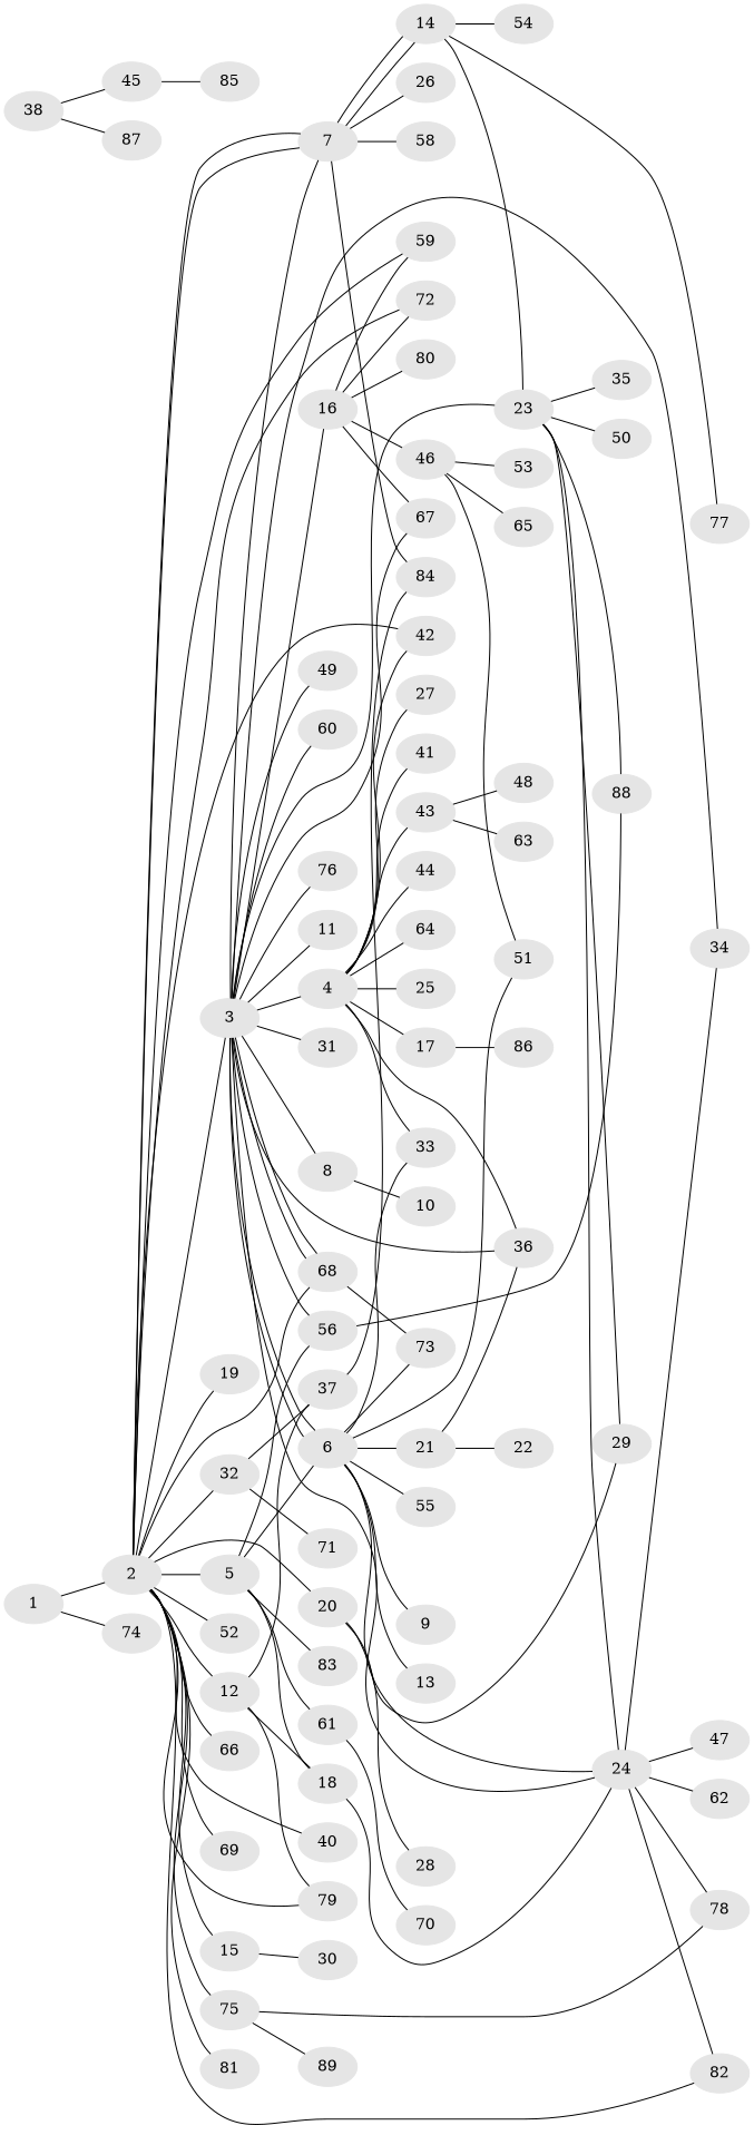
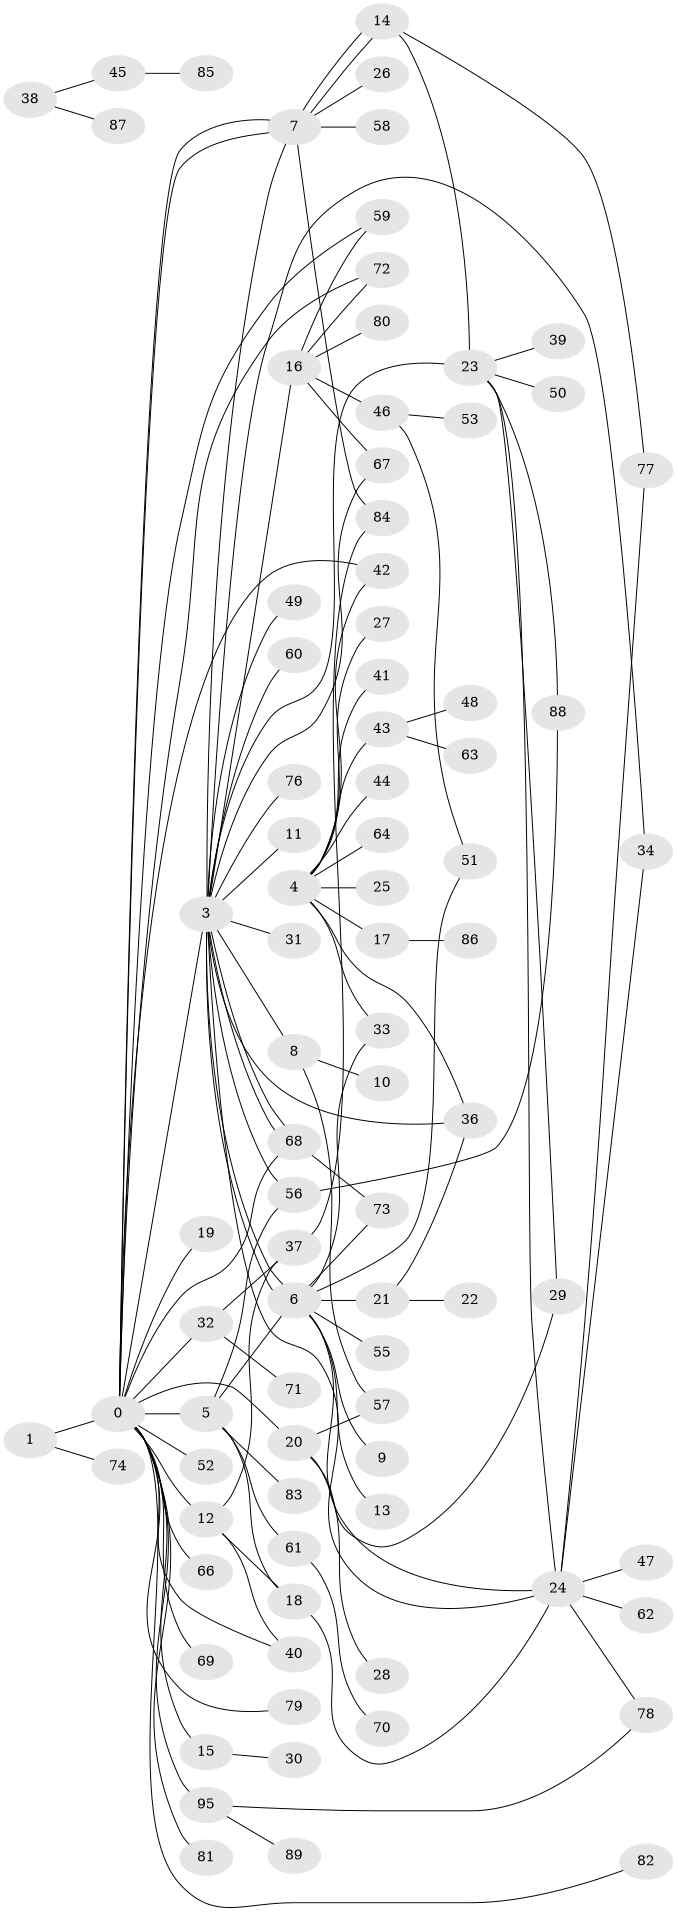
  graph {
    rankdir=LR
    node [color=gray90 style=filled]
    1
-   2
+   2 [label=0]
    74
    3
    5
    7
    12
    15
    19
    20
    32
    40
    42
    52
    59
    66
    68
    69
    72
-   75
+   75 [label=95]
    79
    81
    82
    4
    6
    8
    11
    16
    23
    24
    31
    34
    36
    49
    56
    60
    67
    76
    18
    61
    83
    14
    26
    58
    84
    37
    30
+   57
    28
    29
    71
    73
    78
    89
    17
    25
    27
    33
    41
    43
    44
    64
    9
    13
    21
    51
    55
    10
    46
    80
-   39 [label=35]
+   39
    50
    88
    47
    62
    86
    48
    63
    70
    22
-   54
    77
    53
-   65
    38
    45
    87
    85
    1 -- 2
    1 -- 74
    2 -- 3
    2 -- 5
    2 -- 7
    2 -- 7
    2 -- 12
    2 -- 15
    2 -- 19
    2 -- 20
    2 -- 32
    2 -- 40
    2 -- 42
    2 -- 52
    2 -- 59
    2 -- 66
    2 -- 68
    2 -- 69
    2 -- 72
    2 -- 75
    2 -- 79
    2 -- 81
    2 -- 82
    3 -- 7
    3 -- 68
    3 -- 68
-   3 -- 4
    3 -- 6
    3 -- 6
    3 -- 8
    3 -- 11
    3 -- 16
    3 -- 23
    3 -- 24
    3 -- 31
    3 -- 34
    3 -- 36
    3 -- 49
    3 -- 56
    3 -- 60
    3 -- 67
    3 -- 76
    5 -- 6
    5 -- 56
    5 -- 18
    5 -- 61
    5 -- 83
    7 -- 14
    7 -- 14
    7 -- 26
    7 -- 58
    7 -- 84
-   12 -- 79
+   12 -- 40
    12 -- 18
    12 -- 37
    15 -- 30
+   20 -- 57
    20 -- 28
    20 -- 29
    32 -- 37
    32 -- 71
    68 -- 73
    75 -- 78
    75 -- 89
    4 -- 42
    4 -- 36
    4 -- 17
    4 -- 25
    4 -- 27
    4 -- 33
    4 -- 41
    4 -- 43
    4 -- 44
    4 -- 64
    6 -- 24
    6 -- 73
    6 -- 33
    6 -- 9
    6 -- 13
    6 -- 21
    6 -- 51
    6 -- 55
+   8 -- 57
    8 -- 10
    16 -- 59
    16 -- 72
    16 -- 67
    16 -- 46
    16 -- 80
    23 -- 24
    23 -- 29
    23 -- 39
    23 -- 50
    23 -- 88
-   24 -- 82
+   24 -- 77
    24 -- 34
    24 -- 78
    24 -- 47
    24 -- 62
    56 -- 88
    18 -- 24
    61 -- 70
    14 -- 23
-   14 -- 54
    14 -- 77
    37 -- 84
    17 -- 86
    43 -- 48
    43 -- 63
    21 -- 36
    21 -- 22
    46 -- 51
    46 -- 53
-   46 -- 65
    38 -- 45
    38 -- 87
    45 -- 85
  }
